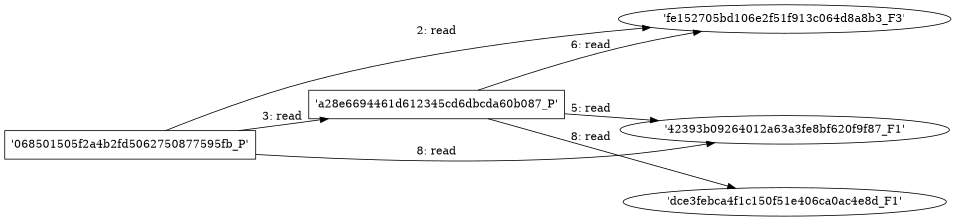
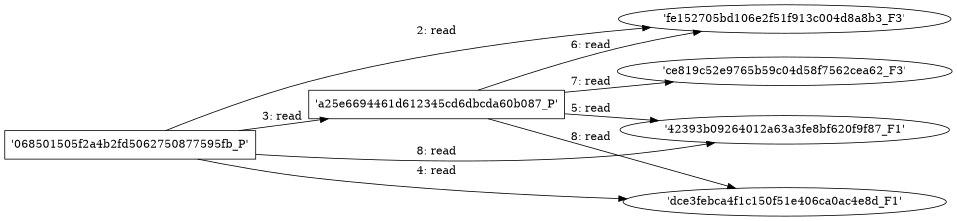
  digraph {
    engine=neato
    fixedsize=false
    fontsize=10
    nodesep=0.3
    rankdir=LR
    ranksep=0
    splines=true
    node [node_type=file shape=ellipse]
    "'068501505f2a4b2fd5062750877595fb_P'" [node_type=Process shape=box]
    "'42393b09264012a63a3fe8bf620f9f87_F1'"
-   "'fe152705bd106e2f51f913c004d8a8b3_F3'" [label="'fe152705bd106e2f51f913c064d8a8b3_F3'"]
+   "'fe152705bd106e2f51f913c004d8a8b3_F3'"
    n4 [label="'dce3febca4f1c150f51e406ca0ac4e8d_F1'"]
-   "'a28e6694461d612345cd6dbcda60b087_P'" [node_type=Process shape=box]
+   "'a28e6694461d612345cd6dbcda60b087_P'" [node_type=Process shape=box label="'a25e6694461d612345cd6dbcda60b087_P'"]
+   "'ce819c52e9765b59c04d58f7562cea62_F3'"
    "'068501505f2a4b2fd5062750877595fb_P'" -> "'42393b09264012a63a3fe8bf620f9f87_F1'" [label="8: read"]
    "'068501505f2a4b2fd5062750877595fb_P'" -> "'fe152705bd106e2f51f913c004d8a8b3_F3'" [label="2: read"]
+   "'068501505f2a4b2fd5062750877595fb_P'" -> n4 [label="4: read"]
    "'068501505f2a4b2fd5062750877595fb_P'" -> "'a28e6694461d612345cd6dbcda60b087_P'" [label="3: read"]
    "'a28e6694461d612345cd6dbcda60b087_P'" -> "'42393b09264012a63a3fe8bf620f9f87_F1'" [label="5: read"]
    "'a28e6694461d612345cd6dbcda60b087_P'" -> "'fe152705bd106e2f51f913c004d8a8b3_F3'" [label="6: read"]
    "'a28e6694461d612345cd6dbcda60b087_P'" -> n4 [label="8: read"]
+   "'a28e6694461d612345cd6dbcda60b087_P'" -> "'ce819c52e9765b59c04d58f7562cea62_F3'" [label="7: read"]
  }
